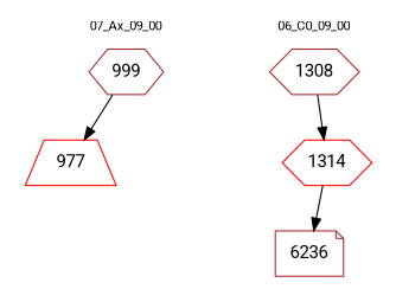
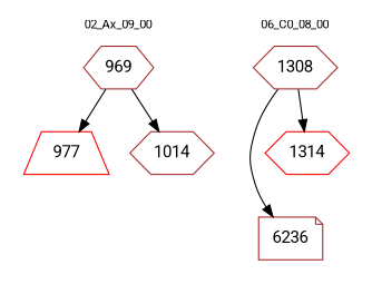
  digraph {
    fontname=Roboto
    node [color=brown fontname=Roboto shape=hexagon]
    edge [color=black fontname=Roboto]
-   n1 [label=999]
+   n1 [label=969]
    n2 [color=red label=977 shape=trapezium]
+   n3 [label=1014]
    n4 [label=1308]
    n5 [label=6236 shape=note]
    n6 [color=red label=1314]
    subgraph cluster_1 {
      color=white
      fontsize=10
-     label="07_Ax_09_00"
+     label="02_Ax_09_00"
      n1
      n2
+     n3
    }
    subgraph cluster_2 {
      color=white
      fontsize=10
-     label="06_C0_09_00"
+     label="06_C0_08_00"
      n4
      n5
      n6
    }
    n1 -> n2
-   n6 -> n5
+   n1 -> n3
+   n4 -> n5
    n4 -> n6
  }
